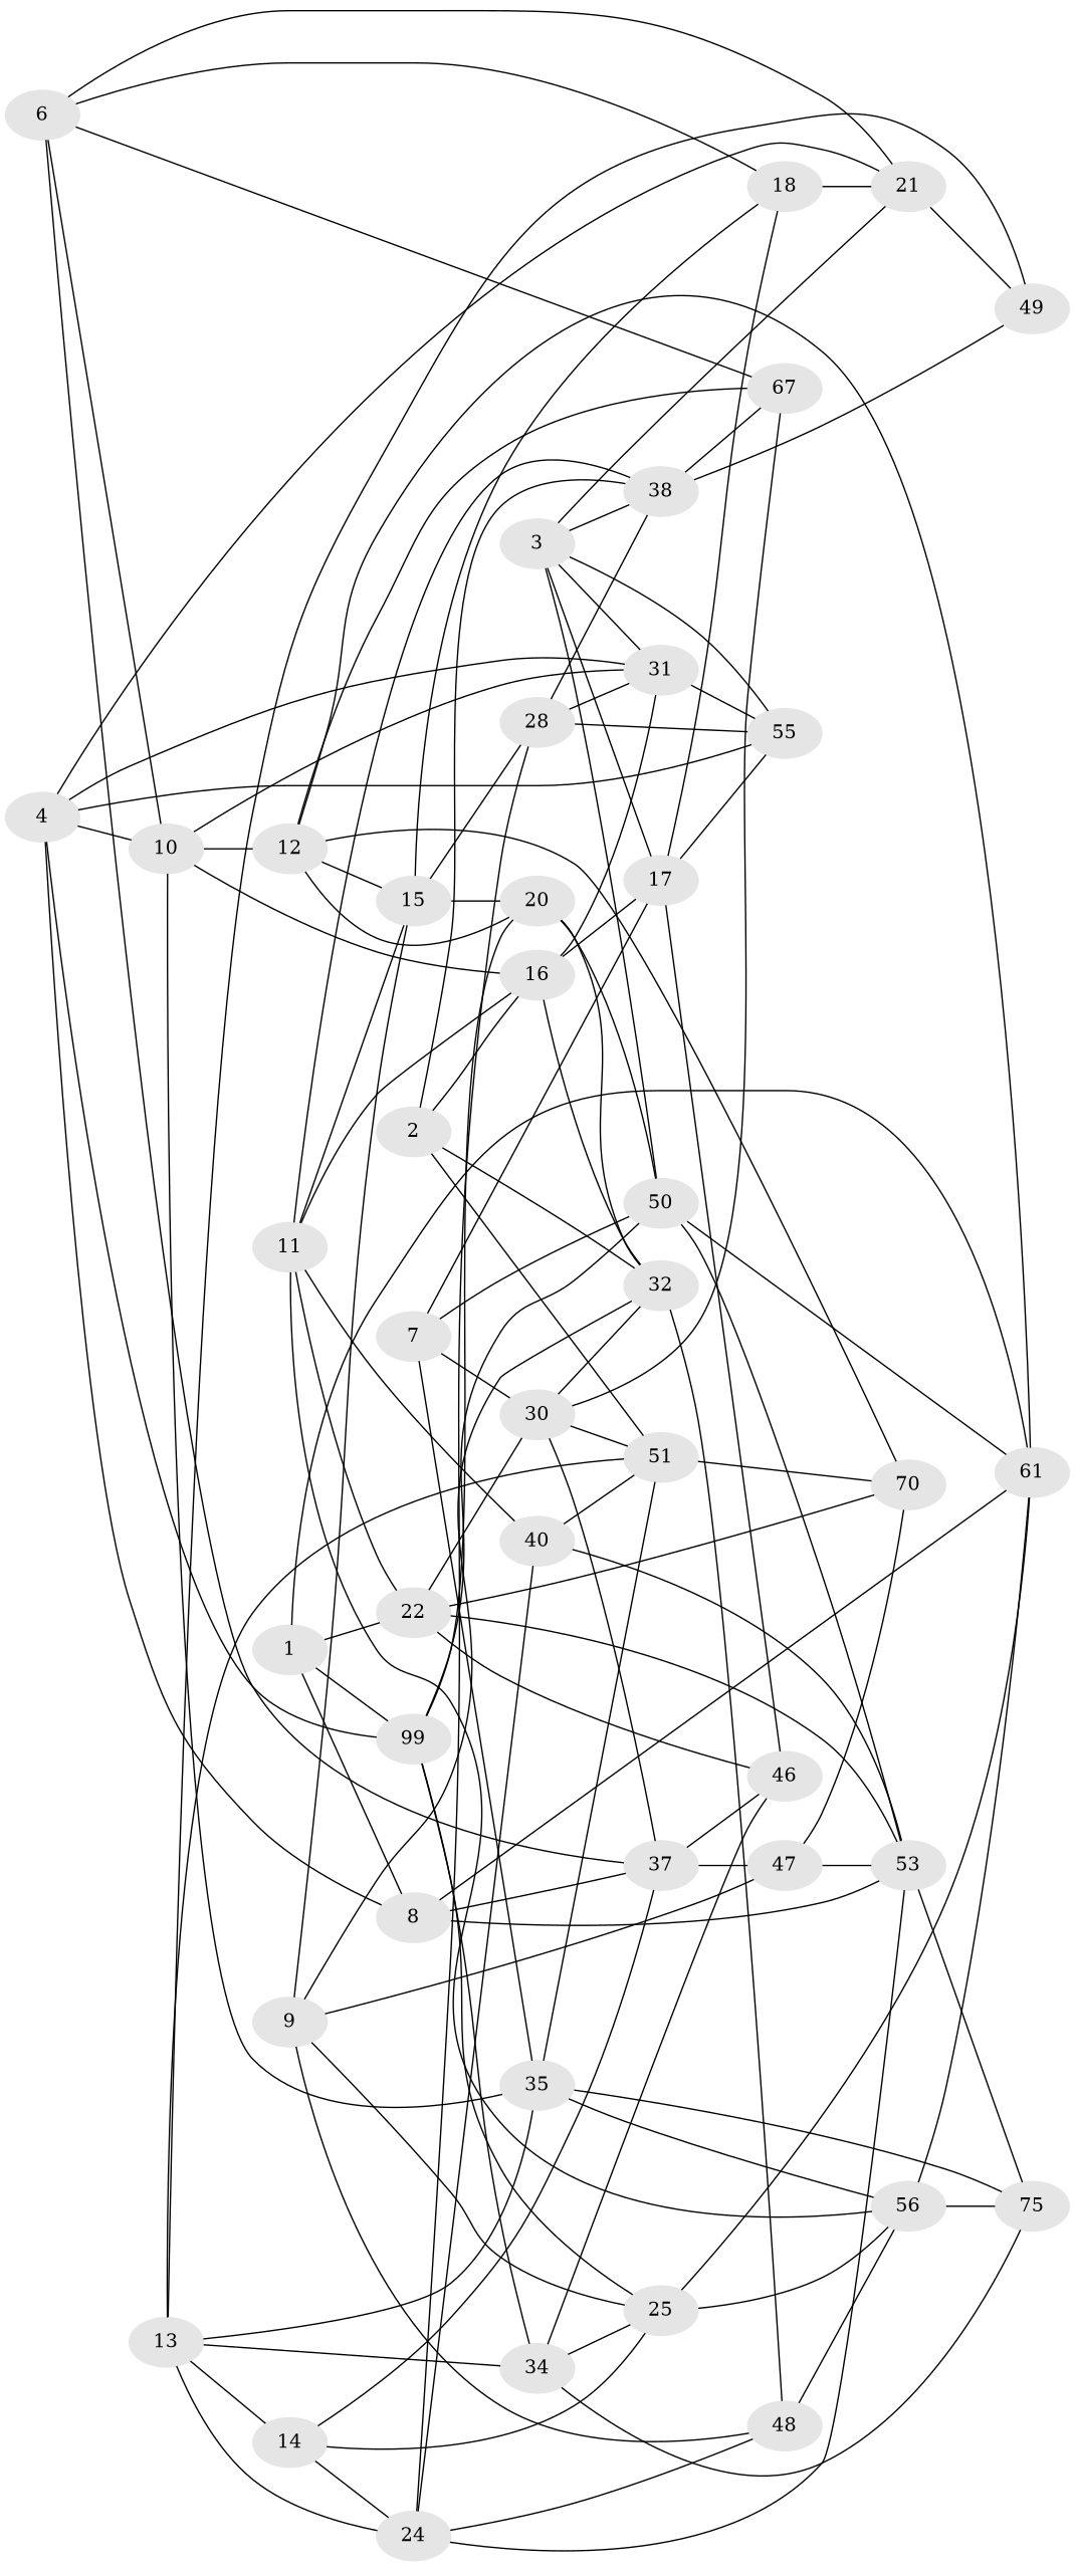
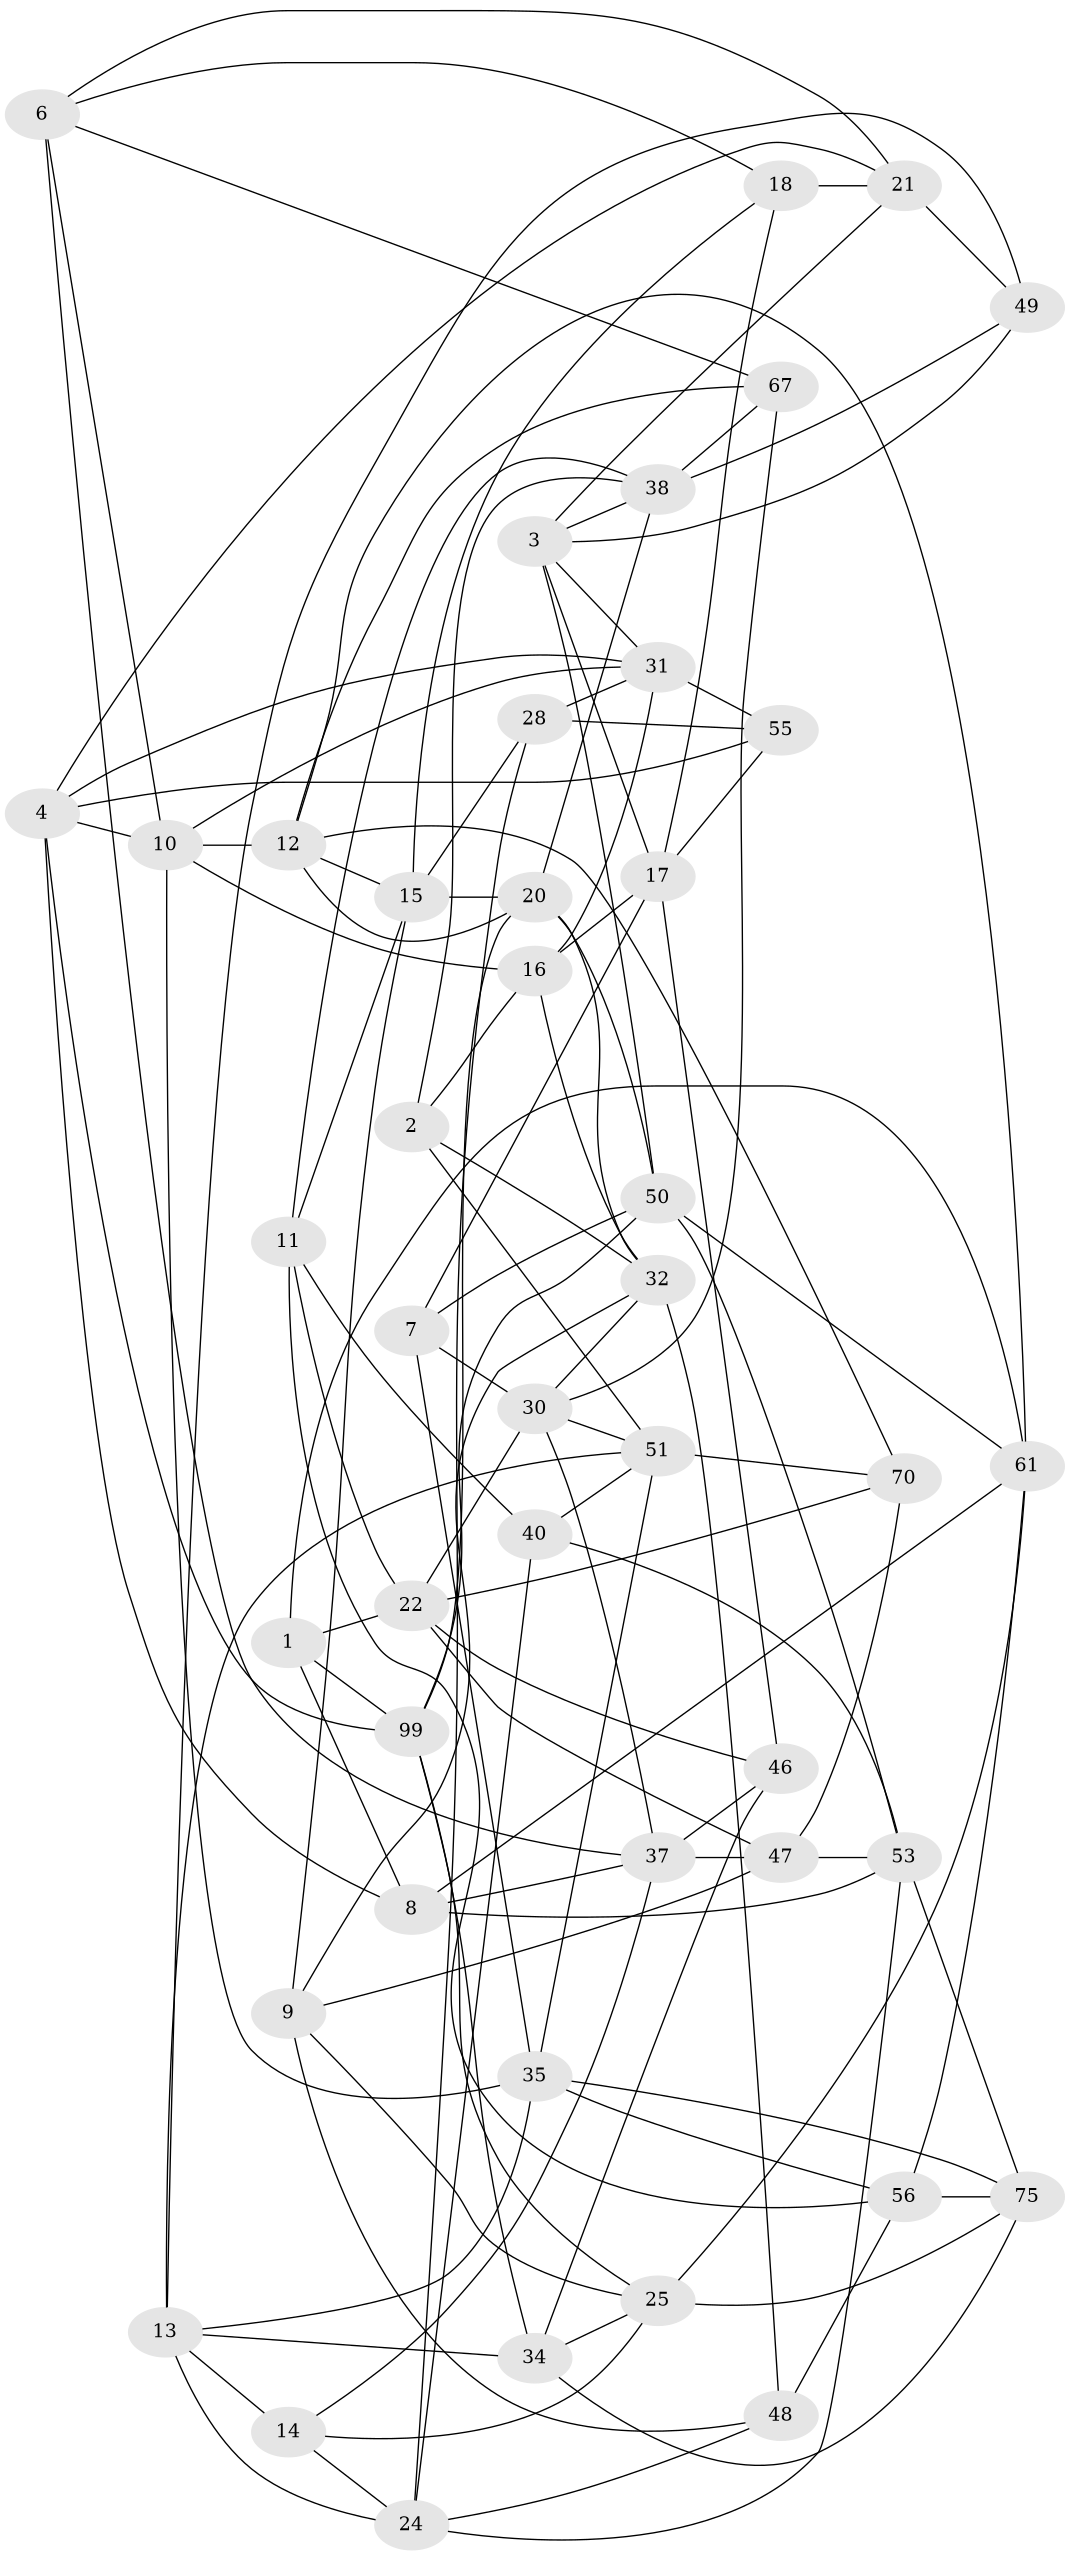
  graph {
    rankdir=LR
    node [color=gray90 style=filled]
    8 [super="+42"]
    61 [super="+65"]
    37 [super="+62"]
    53 [super="+74"]
    1
    n6 [label=99 super="+33"]
    22 [super="+63"]
    50 [super="+71"]
    25 [super="+73"]
    20 [super="+64"]
    34
    30 [super="+41"]
    47 [super="+52"]
    70
    46
    16 [super="+44"]
    n17 [label=32 super="+66"]
    17 [super="+23"]
    31 [super="+60"]
    2
    38 [super="+40"]
    51 [super="+68"]
    48
    49
    67
    3 [super="+27"]
    21 [super="+72"]
    55
    18 [super="+69"]
    4 [super="+5"]
    10 [super="+39"]
    35 [super="+57"]
    12 [super="+76"]
    6 [super="+54"]
    7
    56 [super="+58"]
    75
    9 [super="+29"]
    15 [super="+45"]
    28
    11 [super="+59"]
    n42 [label=40]
    13 [super="+26"]
    14
    24 [super="+32"]
    8 -- 61
    8 -- 37
    8 -- 53
    37 -- 47
    37 -- 46
    53 -- 75
    1 -- 8
    1 -- 61
    1 -- n6
    1 -- 22
    n6 -- 50
    n6 -- 25
    n6 -- 20
    n6 -- 34
    22 -- 30
-   22 -- 53
+   22 -- 47
    22 -- 70
    22 -- 46
    50 -- 61
    50 -- 53
    25 -- 61
-   25 -- 56
+   25 -- 75
    20 -- 50
    20 -- n17
-   28 -- 38
+   20 -- 38
    34 -- 25
    34 -- 46
    34 -- 75
    30 -- 37
    30 -- n17
    30 -- 51
    30 -- 67
    47 -- 53
    47 -- 70
    16 -- n17
    16 -- 17
    16 -- 31
    n17 -- 48
    17 -- 46
    17 -- 55
    17 -- 18
    31 -- 55
    2 -- 16
    2 -- n17
    2 -- 38
    2 -- 51
    38 -- 49
    38 -- 67
    51 -- 70
    48 -- 56
    3 -- 50
    3 -- 17
    3 -- 31
    3 -- 38
-   3 -- 55
+   3 -- 49
    3 -- 21
    21 -- 49
    18 -- 21 [weight=2]
    4 -- 8
    4 -- n6
    4 -- 31
    4 -- 21
    4 -- 55
    4 -- 10
    10 -- 16
    10 -- 31
    10 -- 35
    10 -- 12
    35 -- 51
    35 -- 56
    35 -- 75
    12 -- 61
    12 -- 20
    12 -- 70
    12 -- 67
    12 -- 15
    6 -- 37
    6 -- 67
    6 -- 21
    6 -- 18 [weight=2]
    6 -- 10
    7 -- 50
    7 -- 30
    7 -- 17
    7 -- 35
    56 -- 61
    56 -- 75
    9 -- 25
    9 -- 47 [weight=2]
    9 -- n17
    9 -- 48
    9 -- 15
    15 -- 20
    15 -- 18
    15 -- 28
    28 -- 31
    28 -- 55
    11 -- 22
-   11 -- 16
    11 -- 38
    11 -- 56
    11 -- 15
    11 -- n42
    n42 -- 53
    n42 -- 51
    13 -- 34
    13 -- 51
    13 -- 49
    13 -- 35
    13 -- 14
    13 -- 24
    14 -- 37
    14 -- 25
    14 -- 24
    24 -- 53
    24 -- 48
    24 -- 28
    24 -- n42
  }
